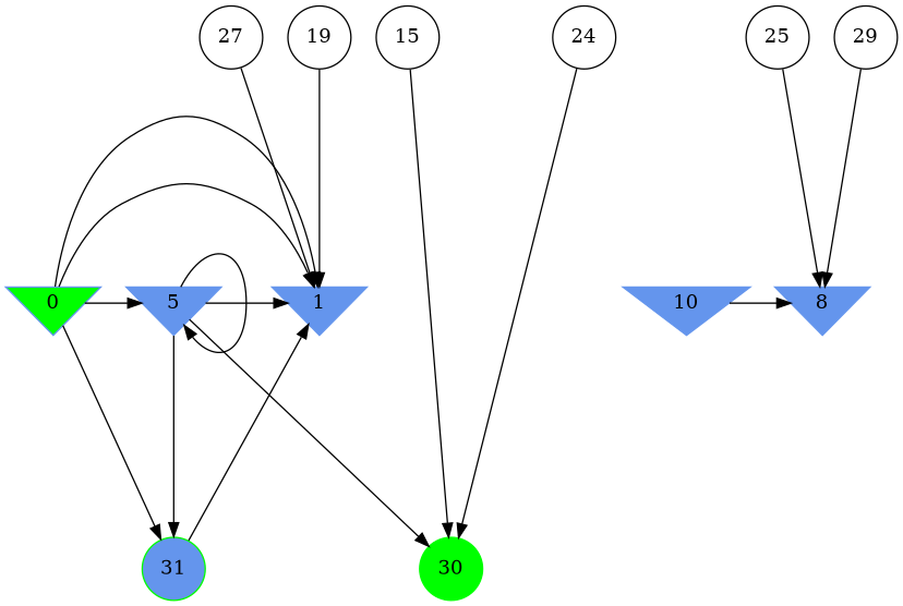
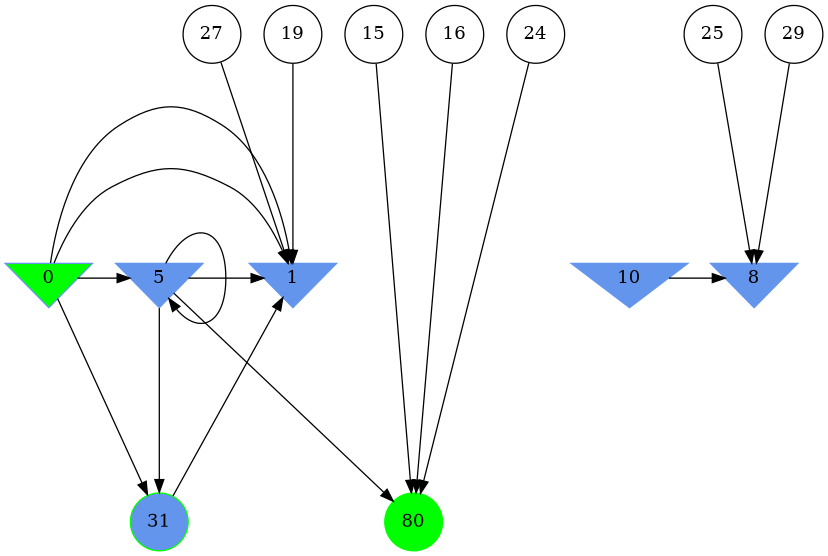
  digraph {
    ranksep=2.0
    node [color=black shape=circle]
    0 [color=cornflowerblue fillcolor=green shape=invtriangle style=filled]
    5 [color=cornflowerblue shape=invtriangle style=filled]
    n3 [color=cornflowerblue label=1 shape=invtriangle style=filled]
    8 [color=cornflowerblue shape=invtriangle style=filled]
    10 [color=cornflowerblue shape=invtriangle style=filled]
    15
+   16
    19
    24
    25
    27
    29
-   30 [color=green style=filled]
+   30 [color=green style=filled label=80]
    31 [color=green fillcolor=cornflowerblue style=filled]
    subgraph sub_1 {
      rank=same
      0
      5
      n3
      8
      10
    }
    subgraph sub_2 {
      rank=same
      15
+     16
      19
      24
      25
      27
      29
    }
    subgraph sub_3 {
      rank=same
      30
      31
    }
    0 -> 5
    0 -> n3
    0 -> n3
    0 -> 31
    5 -> 5
    5 -> n3
    5 -> 30
    5 -> 31
    10 -> 8
    15 -> 30
+   16 -> 30
    19 -> n3
    24 -> 30
    25 -> 8
    27 -> n3
    29 -> 8
    31 -> n3
  }
